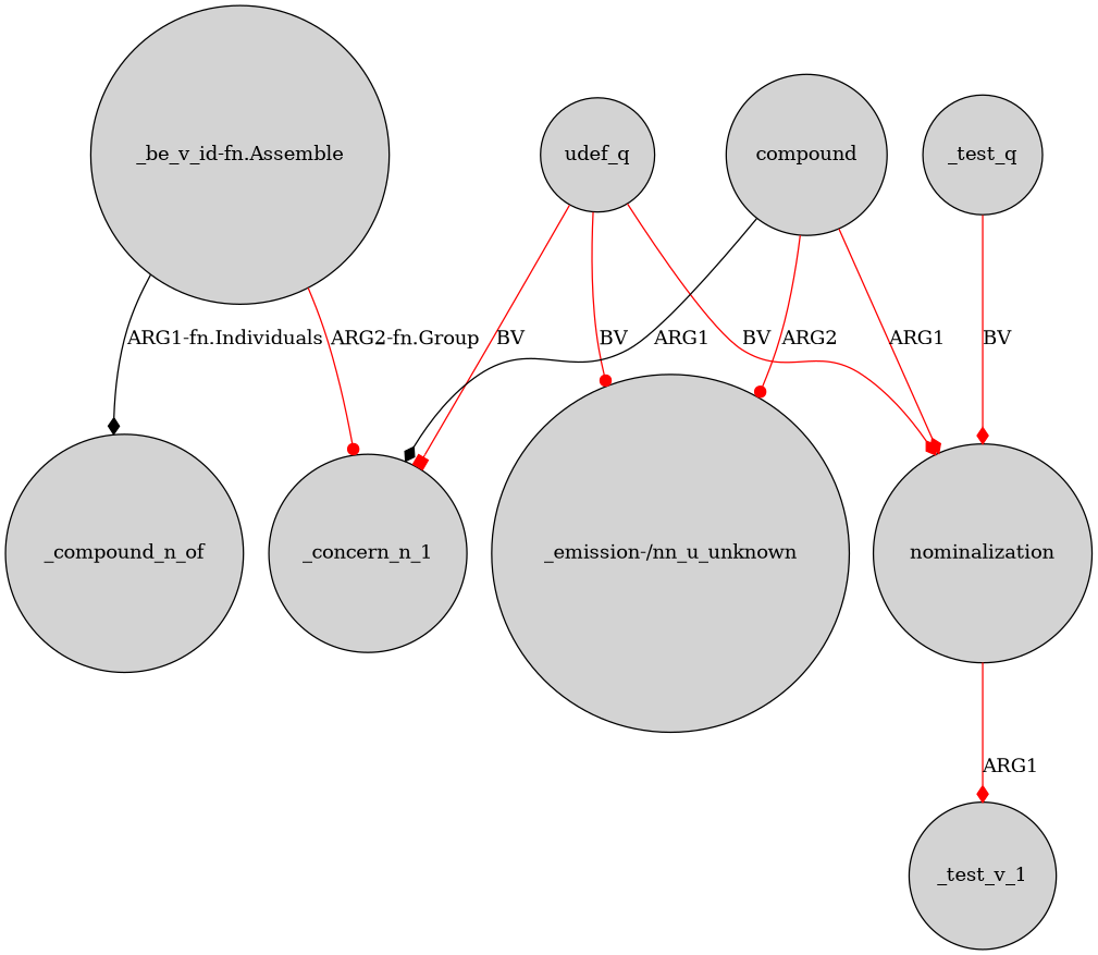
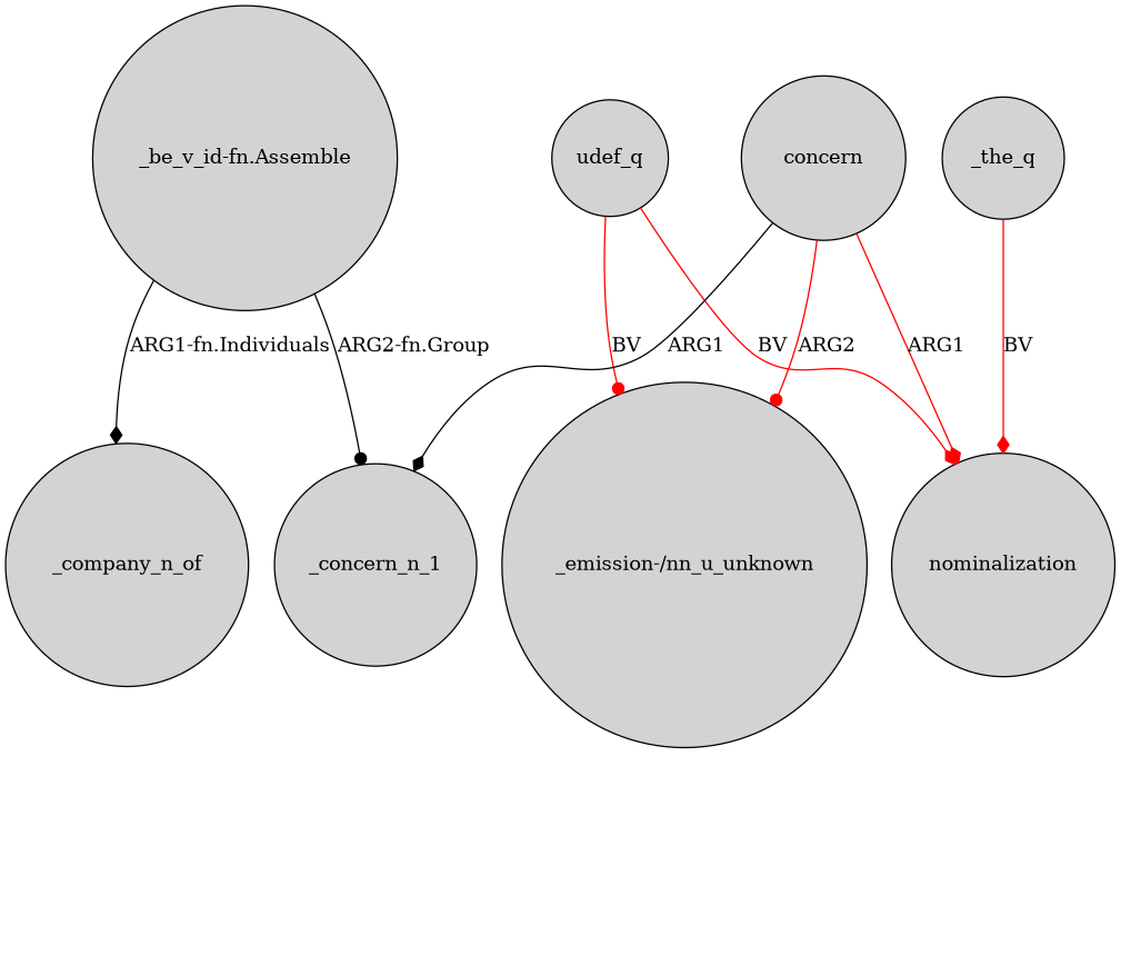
  digraph {
    fontname="DejaVu Serif"
    node [fontname="DejaVu Serif" shape=circle style=filled]
    edge [arrowhead=diamond color=red fontname="DejaVu Serif"]
    "_be_v_id-fn.Assemble"
    _concern_n_1
-   _company_n_of [label=_compound_n_of]
+   _company_n_of
    udef_q
    n5 [label="_emission-/nn_u_unknown"]
    nominalization
-   _test_v_1
-   compound
-   _the_q [label=_test_q]
-   "_be_v_id-fn.Assemble" -> _concern_n_1 [arrowhead=dot label="ARG2-fn.Group"]
+   compound [label=concern]
+   _the_q
+   "_be_v_id-fn.Assemble" -> _concern_n_1 [arrowhead=dot color=black label="ARG2-fn.Group"]
    "_be_v_id-fn.Assemble" -> _company_n_of [color=black label="ARG1-fn.Individuals"]
-   udef_q -> _concern_n_1 [arrowhead=box label=BV]
    udef_q -> n5 [arrowhead=dot label=BV]
    udef_q -> nominalization [label=BV]
-   nominalization -> _test_v_1 [label=ARG1]
    compound -> _concern_n_1 [color=black label=ARG1]
    compound -> n5 [arrowhead=dot label=ARG2]
    compound -> nominalization [label=ARG1]
    _the_q -> nominalization [label=BV]
  }
